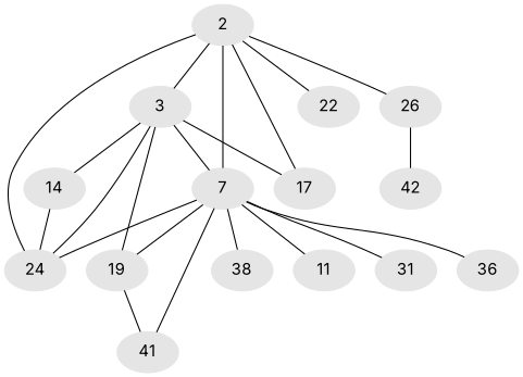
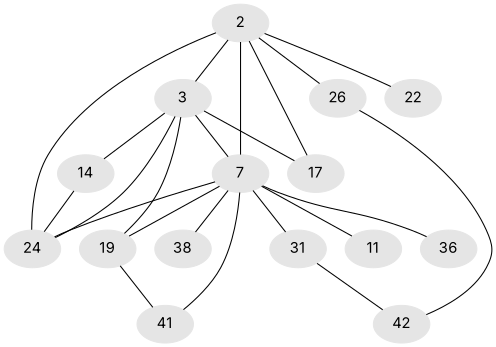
  graph {
    fontname=Inter
    node [color=gray90 fontname=Inter style=filled]
    edge [fontname=Inter]
    n1 [label=2 super="+2+50+4+5"]
    3 [super="+6+39"]
    7 [super="+30+8"]
    17
    22 [super="+37"]
    24 [super="+27"]
    26 [super="+33+29"]
    14
    19 [super="+25+48+34"]
    11
    31
    36
    38
    41 [super="+45"]
    42 [super="+49"]
    n1 -- 3
    n1 -- 7
    n1 -- 17
    n1 -- 22
    n1 -- 24 [weight=2]
    n1 -- 26
    3 -- 7
    3 -- 17
    3 -- 24
    3 -- 14
    3 -- 19
    7 -- 24
    7 -- 19
    7 -- 11
    7 -- 31
    7 -- 36
    7 -- 38
    7 -- 41
    26 -- 42
    14 -- 24
    19 -- 41
+   31 -- 42
  }
